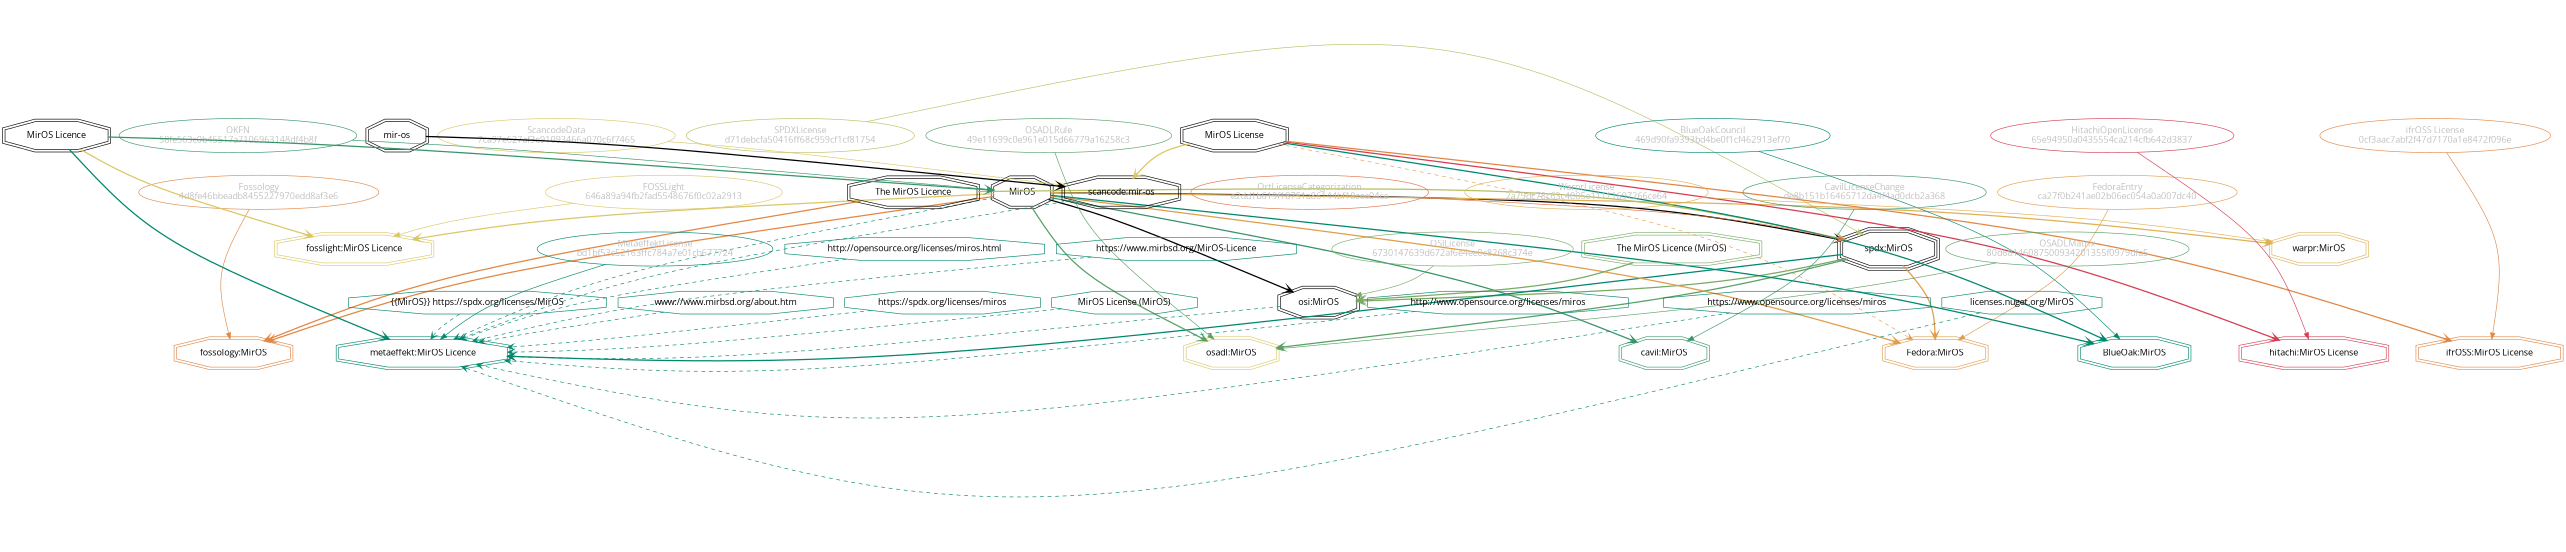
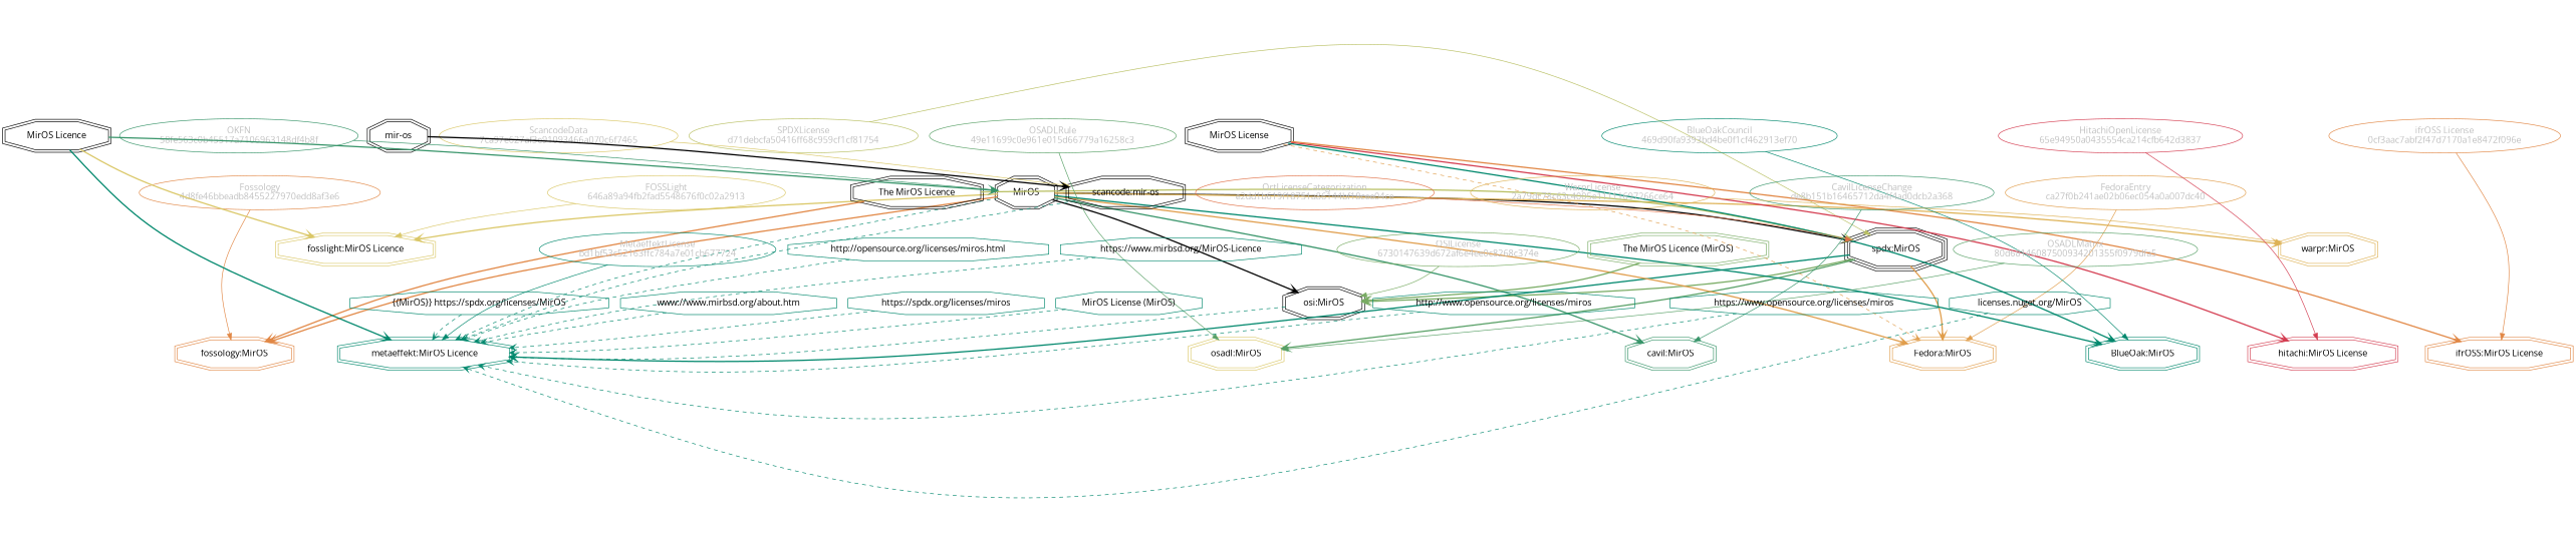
  strict digraph {
    fontname="Open Sans"
    splines=curved
    node [color="#00876c" fontname="Open Sans" shape=doubleoctagon]
    edge [color="#00876c" fontname="Open Sans" weight=0.5 arrowhead=vee style=bold]
    n1 [color="#b8bf62" fillcolor="beige;1" fontcolor=gray label="SPDXLicense\nd71debcfa50416ff68c959cf1cf81754" shape=ellipse]
    n2 [label="spdx:MirOS" shape=tripleoctagon color=""]
    n3 [label="osi:MirOS" color=""]
    n4 [color="#e09d4b" label="Fedora:MirOS"]
    n5 [color="#dac767" label="osadl:MirOS"]
    n6 [label="metaeffekt:MirOS Licence"]
    n7 [label=MirOS color=""]
    n8 [label="BlueOak:MirOS"]
    n9 [color="#e18745" label="fossology:MirOS"]
    n10 [color="#379469" label="cavil:MirOS"]
    n11 [color="#deb256" label="warpr:MirOS"]
    n12 [color="#dac767" label="fosslight:MirOS Licence"]
    n13 [label="The MirOS Licence" color=""]
    n14 [color="#78ab63" fillcolor="beige;1" fontcolor=gray label="OSILicense\n6730147639d672af6e4ee0c8268c374e" shape=ellipse]
    n15 [color="#78ab63" label="The MirOS Licence (MirOS)"]
    n16 [color="#e09d4b" fillcolor="beige;1" fontcolor=gray label="FedoraEntry\nca27f0b241ae02b06ec054a0a007dc40" shape=ellipse]
    n17 [label="MirOS License" color=""]
    n18 [label="scancode:mir-os" color=""]
    n19 [color="#d43d51" label="hitachi:MirOS License"]
    n20 [color="#e18745" label="ifrOSS:MirOS License"]
    n21 [fillcolor="beige;1" fontcolor=gray label="BlueOakCouncil\n469d90fa9393bd4be0f1cf462913ef70" shape=ellipse]
    n22 [color="#58a066" fillcolor="beige;1" fontcolor=gray label="OSADLRule\n49e11699c0e961e015d66779a16258c3" shape=ellipse]
    n23 [color="#58a066" fillcolor="beige;1" fontcolor=gray label="OSADLMatrix\n80d68146087500934201355f0979dfa5" shape=ellipse]
    n24 [color="#dac767" fillcolor="beige;1" fontcolor=gray label="ScancodeData\n7ca97e627af3e91093466a070c6f7465" shape=ellipse]
    n25 [label="mir-os" color=""]
    n26 [color="#e18745" fillcolor="beige;1" fontcolor=gray label="Fossology\n4d8fe46bbeadb8455227970edd8af3e6" shape=ellipse]
    n27 [color="#379469" fillcolor="beige;1" fontcolor=gray label="OKFN\n58fe563c0b45517a7106963148df4b8f" shape=ellipse]
    n28 [label="MirOS Licence" color=""]
    n29 [color="#e06f45" fillcolor="beige;1" fontcolor=gray label="OrtLicenseCategorization\ne2dd1b619f18751a86144bf18cee04ce" shape=ellipse]
    n30 [color="#379469" fillcolor="beige;1" fontcolor=gray label="CavilLicenseChange\nde8b151b16465712da4f4ad0dcb2a368" shape=ellipse]
    n31 [fillcolor="beige;1" fontcolor=gray label="MetaeffektLicense\nbd1bf53c52163ffc784a7e01cb677724" shape=ellipse]
    n32 [label="http://opensource.org/licenses/miros.html" shape=octagon]
    n33 [label="https://www.mirbsd.org/MirOS-Licence" shape=octagon]
    n34 [label="http://www.opensource.org/licenses/miros" shape=octagon]
    n35 [label="https://www.opensource.org/licenses/miros" shape=octagon]
    n36 [label="MirOS License (MirOS)" shape=octagon]
    n37 [label="licenses.nuget.org/MirOS" shape=octagon]
    n38 [label="{{MirOS}} https://spdx.org/licenses/MirOS" shape=octagon]
    n39 [label="www://www.mirbsd.org/about.htm" shape=octagon]
    n40 [label="https://spdx.org/licenses/miros" shape=octagon]
    n41 [color="#deb256" fillcolor="beige;1" fontcolor=gray label="WarprLicense\n2a79dc78c63c4005e11111697266ce64" shape=ellipse]
    n42 [color="#dac767" fillcolor="beige;1" fontcolor=gray label="FOSSLight\n646a89a94fb2fad5548676f0c02a2913" shape=ellipse]
    n43 [color="#d43d51" fillcolor="beige;1" fontcolor=gray label="HitachiOpenLicense\n65e94950a0435554ca214cfb642d3837" shape=ellipse]
    n44 [color="#e18745" fillcolor="beige;1" fontcolor=gray label="ifrOSS License\n0cf3aac7abf2f47d7170a1e8472f096e" shape=ellipse]
    n1 -> n2 [color="#b8bf62" arrowhead="" style=""]
    n2 -> n3 [color="#78ab63" weight=0.7]
    n2 -> n4 [color="#e09d4b" weight=0.7]
    n2 -> n5 [color="#58a066" weight=0.7]
    n2 -> n6 [weight=0.7]
    n3 -> n6 [style=dashed]
    n7 -> n2 [weight=0.7 color=""]
    n7 -> n3 [weight=0.7 color=""]
    n7 -> n4 [color="#e09d4b" weight=0.7]
-   n7 -> n5 [color="#58a066" weight=0.7]
    n7 -> n6 [style=dashed]
    n7 -> n8 [weight=0.7]
    n7 -> n9 [color="#e18745" weight=0.7]
    n7 -> n10 [color="#379469" weight=0.7]
    n7 -> n11 [color="#deb256" weight=0.7]
    n7 -> n12 [color="#dac767" weight=0.7]
    n13 -> n2 [color="#b8bf62" weight=0.7]
    n13 -> n9 [color="#e18745" weight=0.7]
    n14 -> n3 [color="#78ab63" arrowhead="" style=""]
    n15 -> n3 [color="#78ab63" weight=0.7]
    n16 -> n4 [color="#e09d4b" arrowhead="" style=""]
    n17 -> n4 [color="#e09d4b" style=dashed]
    n17 -> n8 [weight=0.7]
-   n17 -> n18 [color="#dac767" weight=0.7]
    n17 -> n19 [color="#d43d51" weight=0.7]
    n17 -> n20 [color="#e18745" weight=0.7]
    n18 -> n6 [style=dashed]
    n21 -> n8 [arrowhead="" style=""]
    n22 -> n5 [color="#58a066" arrowhead="" style=""]
    n23 -> n5 [color="#58a066" arrowhead="" style=""]
    n24 -> n18 [color="#dac767" arrowhead="" style=""]
    n25 -> n18 [weight=0.7 color=""]
    n26 -> n9 [color="#e18745" arrowhead="" style=""]
    n27 -> n7 [color="#379469" arrowhead="" style=""]
    n28 -> n6 [weight=0.7]
    n28 -> n7 [color="#379469" weight=0.7]
    n28 -> n12 [color="#dac767" weight=0.7]
    n29 -> n2 [color="#e06f45" arrowhead="" style=""]
    n30 -> n10 [color="#379469" arrowhead="" style=""]
    n31 -> n6 [arrowhead="" style=""]
    n32 -> n6 [style=dashed]
    n33 -> n6 [style=dashed]
    n34 -> n6 [style=dashed]
    n35 -> n6 [style=dashed]
    n36 -> n6 [style=dashed]
    n37 -> n6 [style=dashed]
    n38 -> n6 [style=dashed]
    n39 -> n6 [style=dashed]
    n40 -> n6 [style=dashed]
    n41 -> n11 [color="#deb256" arrowhead="" style=""]
    n42 -> n12 [color="#dac767" arrowhead="" style=""]
    n43 -> n19 [color="#d43d51" arrowhead="" style=""]
    n44 -> n20 [color="#e18745" arrowhead="" style=""]
  }
